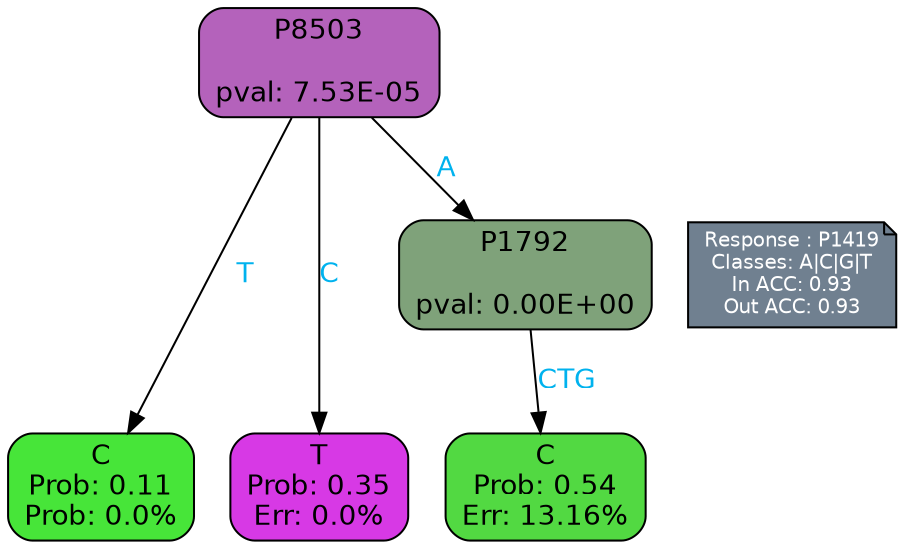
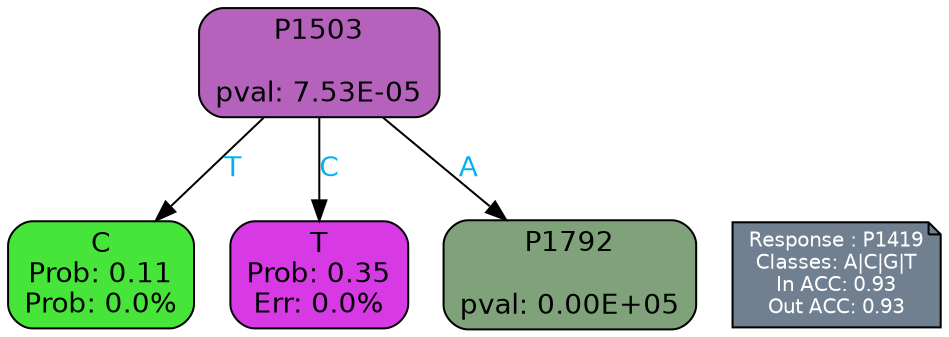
  digraph {
    ranksep=equally
    splines=polylines
    node [color=black fontname=helvetica shape=box style="filled, rounded"]
    edge [fontcolor=deepskyblue2 fontname=helvetica]
    n1 [fillcolor="#47e539" label="C\nProb: 0.11\nProb: 0.0%"]
    n2 [fillcolor="#d739e5" label="T\nProb: 0.35\nErr: 0.0%"]
-   n3 [fillcolor="#52d942" label="C\nProb: 0.54\nErr: 13.16%"]
    n4 [align=left fillcolor=slategray fontcolor=white fontsize=10 label="Response : P1419\nClasses: A|C|G|T\nIn ACC: 0.93\nOut ACC: 0.93\n" shape=note style=filled]
-   n5 [fillcolor="#7fa27a" label="P1792\n\npval: 0.00E+00"]
-   n6 [fillcolor="#b462bb" label="P8503\n\npval: 7.53E-05"]
+   n5 [fillcolor="#7fa27a" label="P1792\n\npval: 0.00E+05"]
+   n6 [fillcolor="#b462bb" label="P1503\n\npval: 7.53E-05"]
    subgraph sub_1 {
      rank=same
      n1
      n2
-     n3
    }
    subgraph sub_2 {
      rank=same
      n4
      n5
    }
-   n5 -> n3 [label=CTG]
    n6 -> n1 [label=T]
    n6 -> n2 [label=C]
    n6 -> n5 [label=A]
  }
